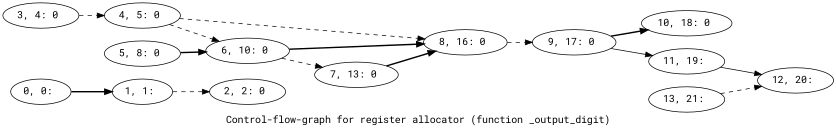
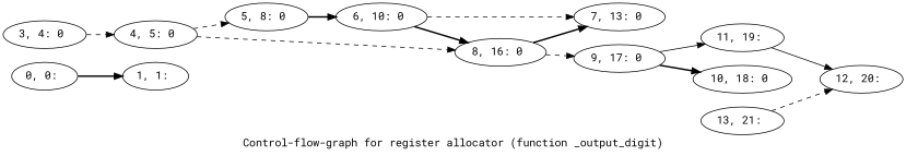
  digraph {
    fontname="Roboto Mono"
    label="Control-flow-graph for register allocator (function _output_digit)"
    rankdir=LR
    node [fontname="Roboto Mono"]
    edge [fontname="Roboto Mono" style=dashed]
    n1 [label="0, 0: "]
    n2 [label="1, 1: "]
-   n3 [label="2, 2: 0 "]
    n4 [label="3, 4: 0 "]
    n5 [label="4, 5: 0 "]
    n6 [label="5, 8: 0 "]
    n7 [label="8, 16: 0 "]
    n8 [label="6, 10: 0 "]
    n9 [label="9, 17: 0 "]
    n10 [label="7, 13: 0 "]
    n11 [label="10, 18: 0 "]
    n12 [label="11, 19: "]
    n13 [label="12, 20: "]
    n14 [label="13, 21: "]
    n1 -> n2 [style=bold]
-   n2 -> n3
    n4 -> n5
-   n5 -> n8
+   n5 -> n6
    n5 -> n7
    n6 -> n8 [style=bold]
    n7 -> n9
    n8 -> n7 [style=bold]
    n8 -> n10
    n9 -> n11 [style=bold]
    n9 -> n12 [style=solid]
-   n10 -> n7 [style=bold]
+   n7 -> n10 [style=bold]
    n12 -> n13 [style=solid]
    n14 -> n13
  }
